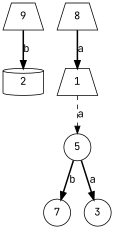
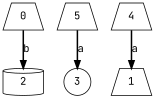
  strict digraph {
    fontname="JetBrains Mono"
    node [fontname="JetBrains Mono" shape=trapezium]
    edge [fontname="JetBrains Mono" style=bold]
    2 [shape=cylinder]
-   0 [label=9]
-   7 [shape=circle]
+   0
    3 [shape=circle]
-   5 [shape=circle]
+   5
    1
-   4 [label=8]
+   4
    0 -> 2 [label=b]
-   5 -> 7 [label=b]
    5 -> 3 [label=a]
-   1 -> 5 [label=a style=dashed]
    4 -> 1 [label=a]
  }
